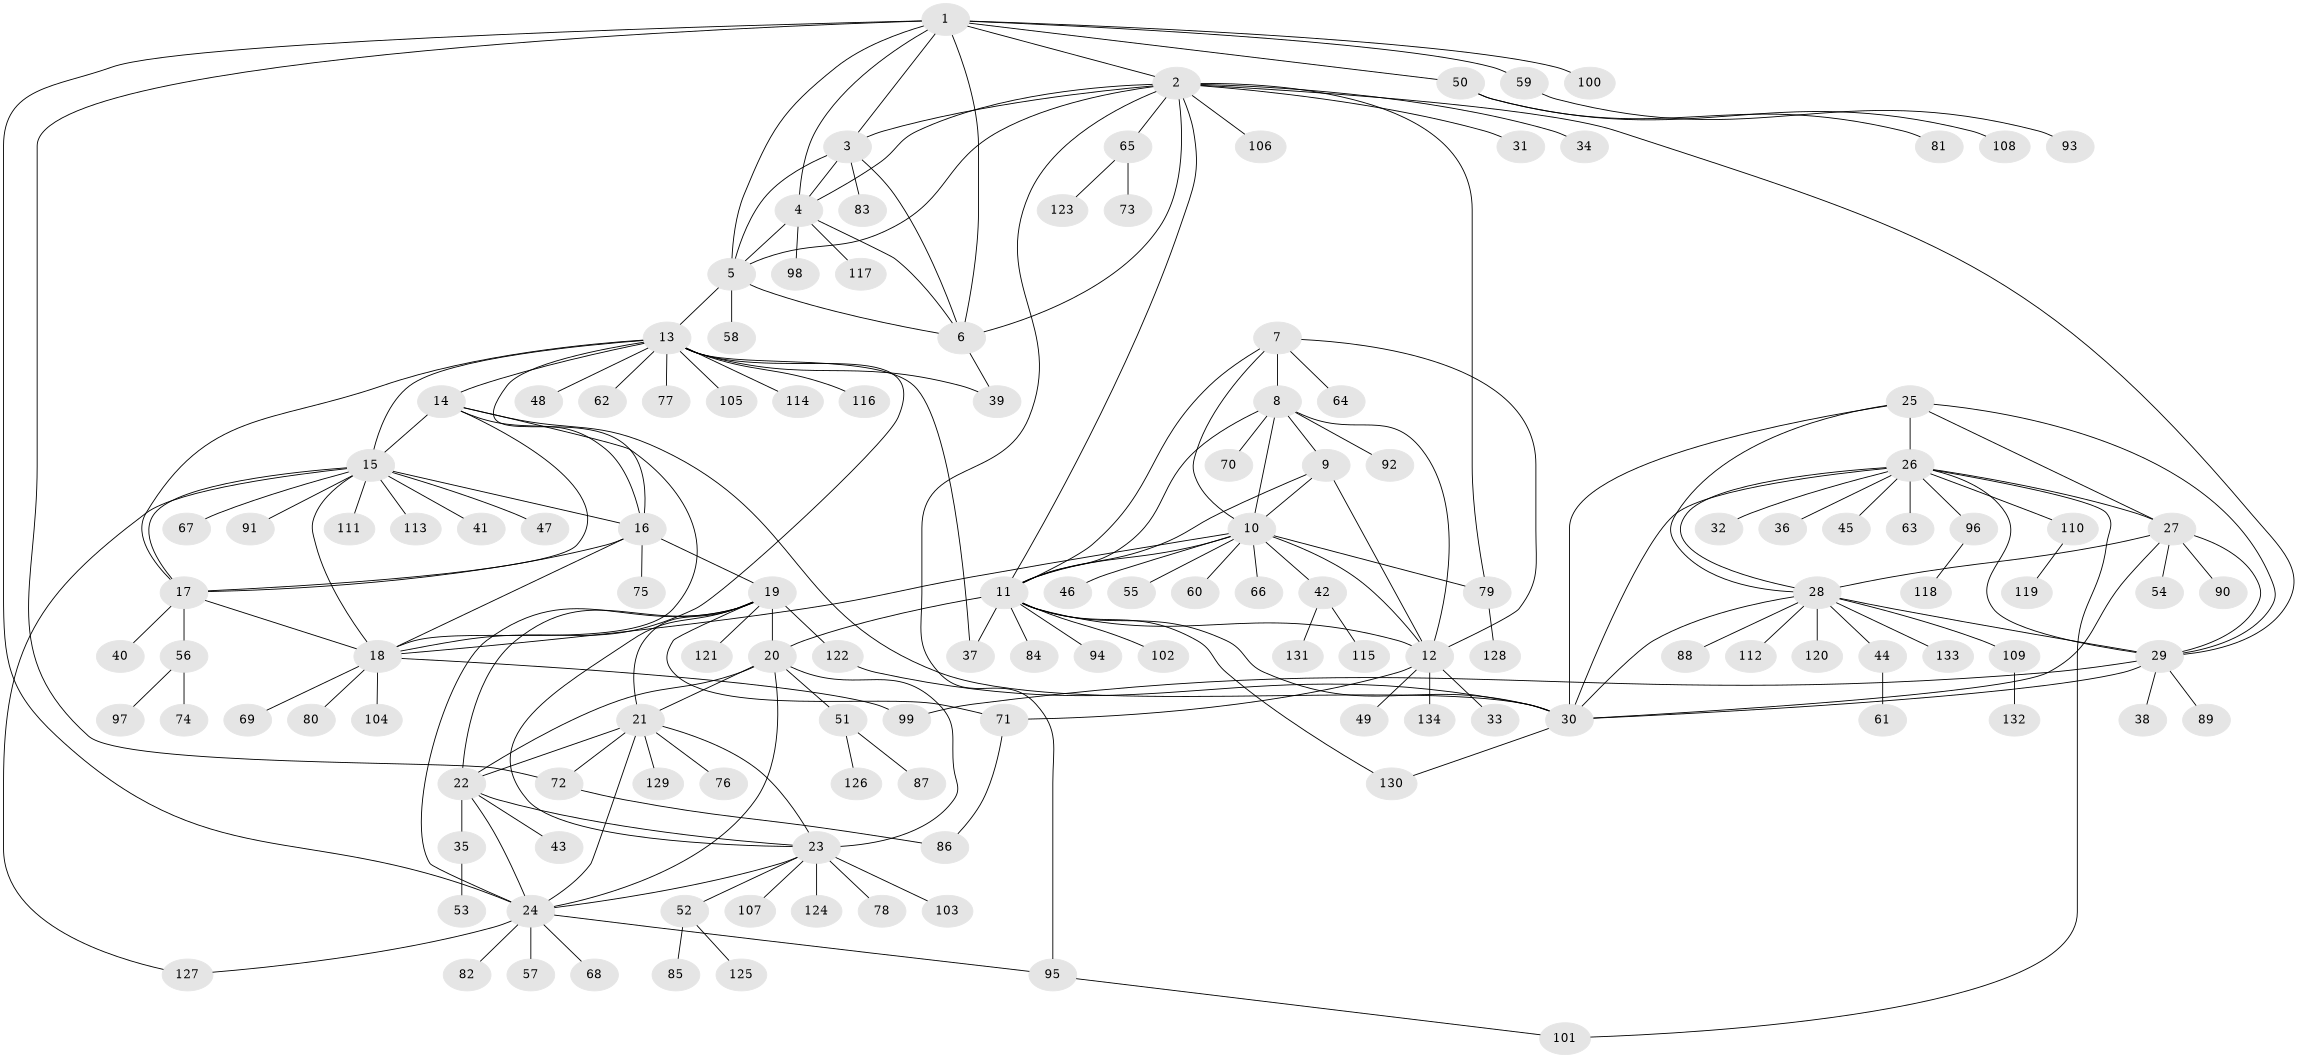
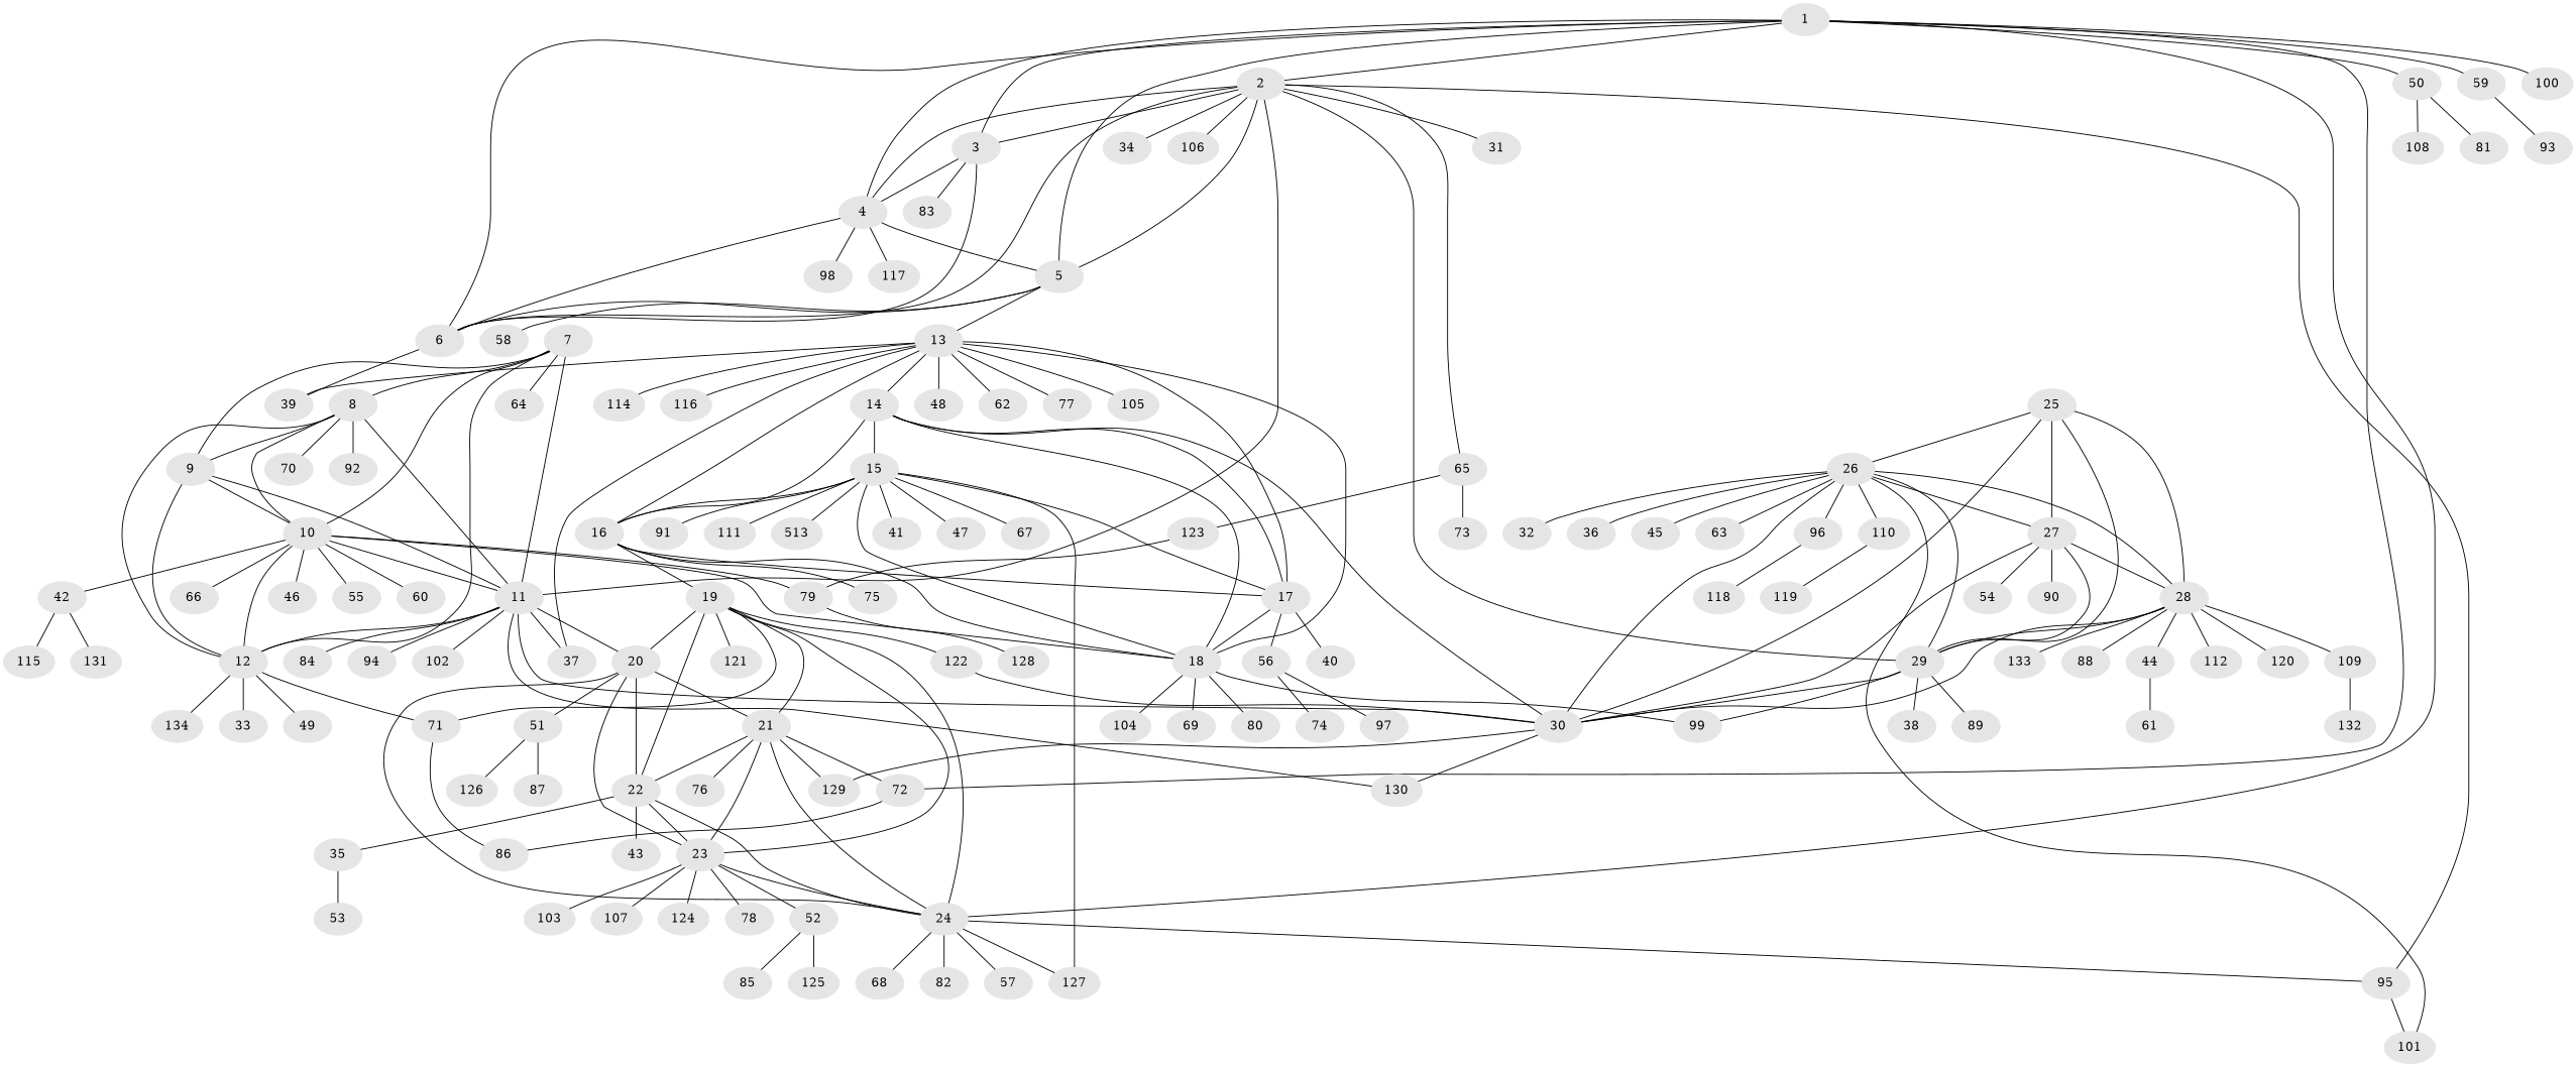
  graph {
    node [color=gray90 style=filled]
    1
    2
    3
    4
    5
    6
    24
    50
    59
    72
    100
    11
    29
    31
    34
    65
    79
    95
    106
    83
    98
    117
    13
    58
    39
    127
    57
    68
    82
    81
    108
    93
    86
    12
    20
    30
    37
    84
    94
    102
    130
    99
    38
    89
    73
    123
    128
    101
    18
    14
    15
    16
    17
    48
    62
    77
    105
    114
    116
    7
    8
    9
    10
    64
    70
    92
    42
    46
    55
    60
    66
    33
    49
    71
    134
    69
    80
    104
    115
    131
    21
    22
    23
    51
    129
    41
    47
    67
    91
    111
-   113
+   113 [label=513]
    19
    75
    40
    56
    121
    122
    74
    97
    76
    35
    43
    52
    78
    103
    107
    124
    87
    126
    53
    85
    125
    25
    26
    27
    28
    32
    36
    45
    63
    96
    110
    54
    90
    44
    88
    109
    112
    120
    133
    118
    119
    61
    132
    1 -- 2
    1 -- 3
    1 -- 4
    1 -- 5
    1 -- 6
    1 -- 24
    1 -- 50
    1 -- 59
    1 -- 72
    1 -- 100
    2 -- 3
    2 -- 4
    2 -- 5
    2 -- 6
    2 -- 11
    2 -- 29
    2 -- 31
    2 -- 34
    2 -- 65
-   2 -- 79
+   123 -- 79
    2 -- 95
    2 -- 106
    3 -- 4
-   3 -- 5
    3 -- 6
    3 -- 83
    4 -- 5
    4 -- 6
    4 -- 98
    4 -- 117
    5 -- 6
    5 -- 13
    5 -- 58
    6 -- 39
    24 -- 95
    24 -- 127
    24 -- 57
    24 -- 68
    24 -- 82
    50 -- 81
    50 -- 108
    59 -- 93
    72 -- 86
    11 -- 12
    11 -- 20
    11 -- 30
    11 -- 37
    11 -- 84
    11 -- 94
    11 -- 102
    11 -- 130
    29 -- 30
    29 -- 99
    29 -- 38
    29 -- 89
    65 -- 73
    65 -- 123
    79 -- 128
    95 -- 101
    13 -- 39
    13 -- 37
    13 -- 18
    13 -- 14
-   13 -- 15
    13 -- 16
    13 -- 17
    13 -- 48
    13 -- 62
    13 -- 77
    13 -- 105
    13 -- 114
    13 -- 116
    12 -- 33
    12 -- 49
    12 -- 71
    12 -- 134
    20 -- 24
    20 -- 21
    20 -- 22
    20 -- 23
    20 -- 51
    30 -- 130
+   30 -- 129
    18 -- 99
    18 -- 69
    18 -- 80
    18 -- 104
    14 -- 30
    14 -- 18
    14 -- 15
    14 -- 16
    14 -- 17
    15 -- 127
    15 -- 18
    15 -- 16
    15 -- 17
    15 -- 41
    15 -- 47
    15 -- 67
    15 -- 91
    15 -- 111
    15 -- 113
    16 -- 18
    16 -- 17
    16 -- 19
    16 -- 75
    17 -- 18
    17 -- 40
    17 -- 56
    7 -- 11
    7 -- 12
    7 -- 8
+   7 -- 9
    7 -- 10
    7 -- 64
    8 -- 11
    8 -- 12
    8 -- 9
    8 -- 10
    8 -- 70
    8 -- 92
    9 -- 11
    9 -- 12
    9 -- 10
    10 -- 11
    10 -- 79
    10 -- 12
    10 -- 18
    10 -- 42
    10 -- 46
    10 -- 55
    10 -- 60
    10 -- 66
    42 -- 115
    42 -- 131
    71 -- 86
    21 -- 24
    21 -- 72
    21 -- 22
    21 -- 23
    21 -- 129
    21 -- 76
    22 -- 24
    22 -- 23
    22 -- 35
    22 -- 43
    23 -- 24
    23 -- 52
    23 -- 78
    23 -- 103
    23 -- 107
    23 -- 124
    51 -- 87
    51 -- 126
    19 -- 24
    19 -- 20
    19 -- 71
    19 -- 21
    19 -- 22
    19 -- 23
    19 -- 121
    19 -- 122
    56 -- 74
    56 -- 97
    122 -- 30
    35 -- 53
    52 -- 85
    52 -- 125
    25 -- 29
    25 -- 30
    25 -- 26
    25 -- 27
    25 -- 28
    26 -- 29
    26 -- 30
    26 -- 101
    26 -- 27
    26 -- 28
    26 -- 32
    26 -- 36
    26 -- 45
    26 -- 63
    26 -- 96
    26 -- 110
    27 -- 29
    27 -- 30
    27 -- 28
    27 -- 54
    27 -- 90
    28 -- 29
    28 -- 30
    28 -- 44
    28 -- 88
    28 -- 109
    28 -- 112
    28 -- 120
    28 -- 133
    96 -- 118
    110 -- 119
    44 -- 61
    109 -- 132
  }
